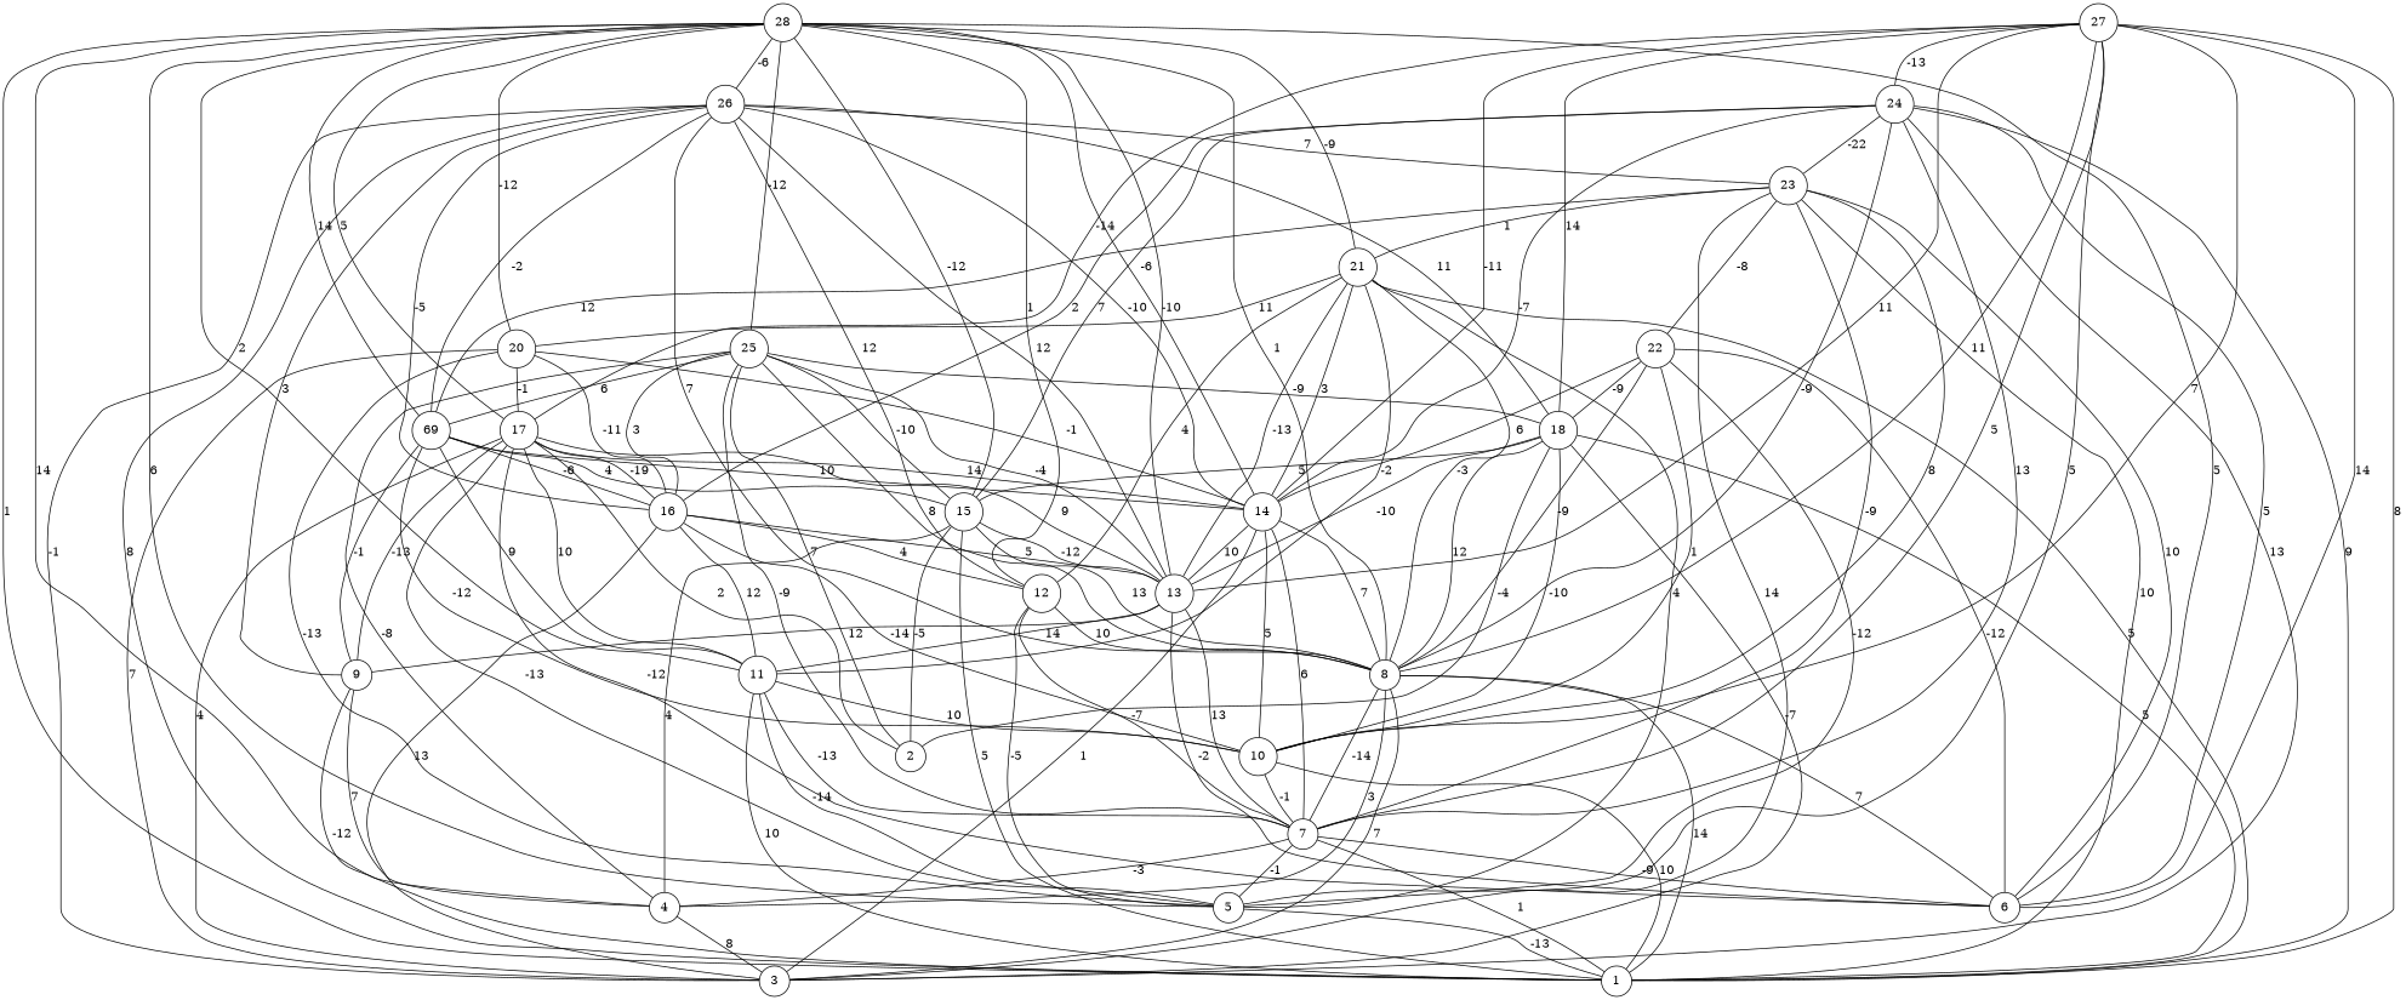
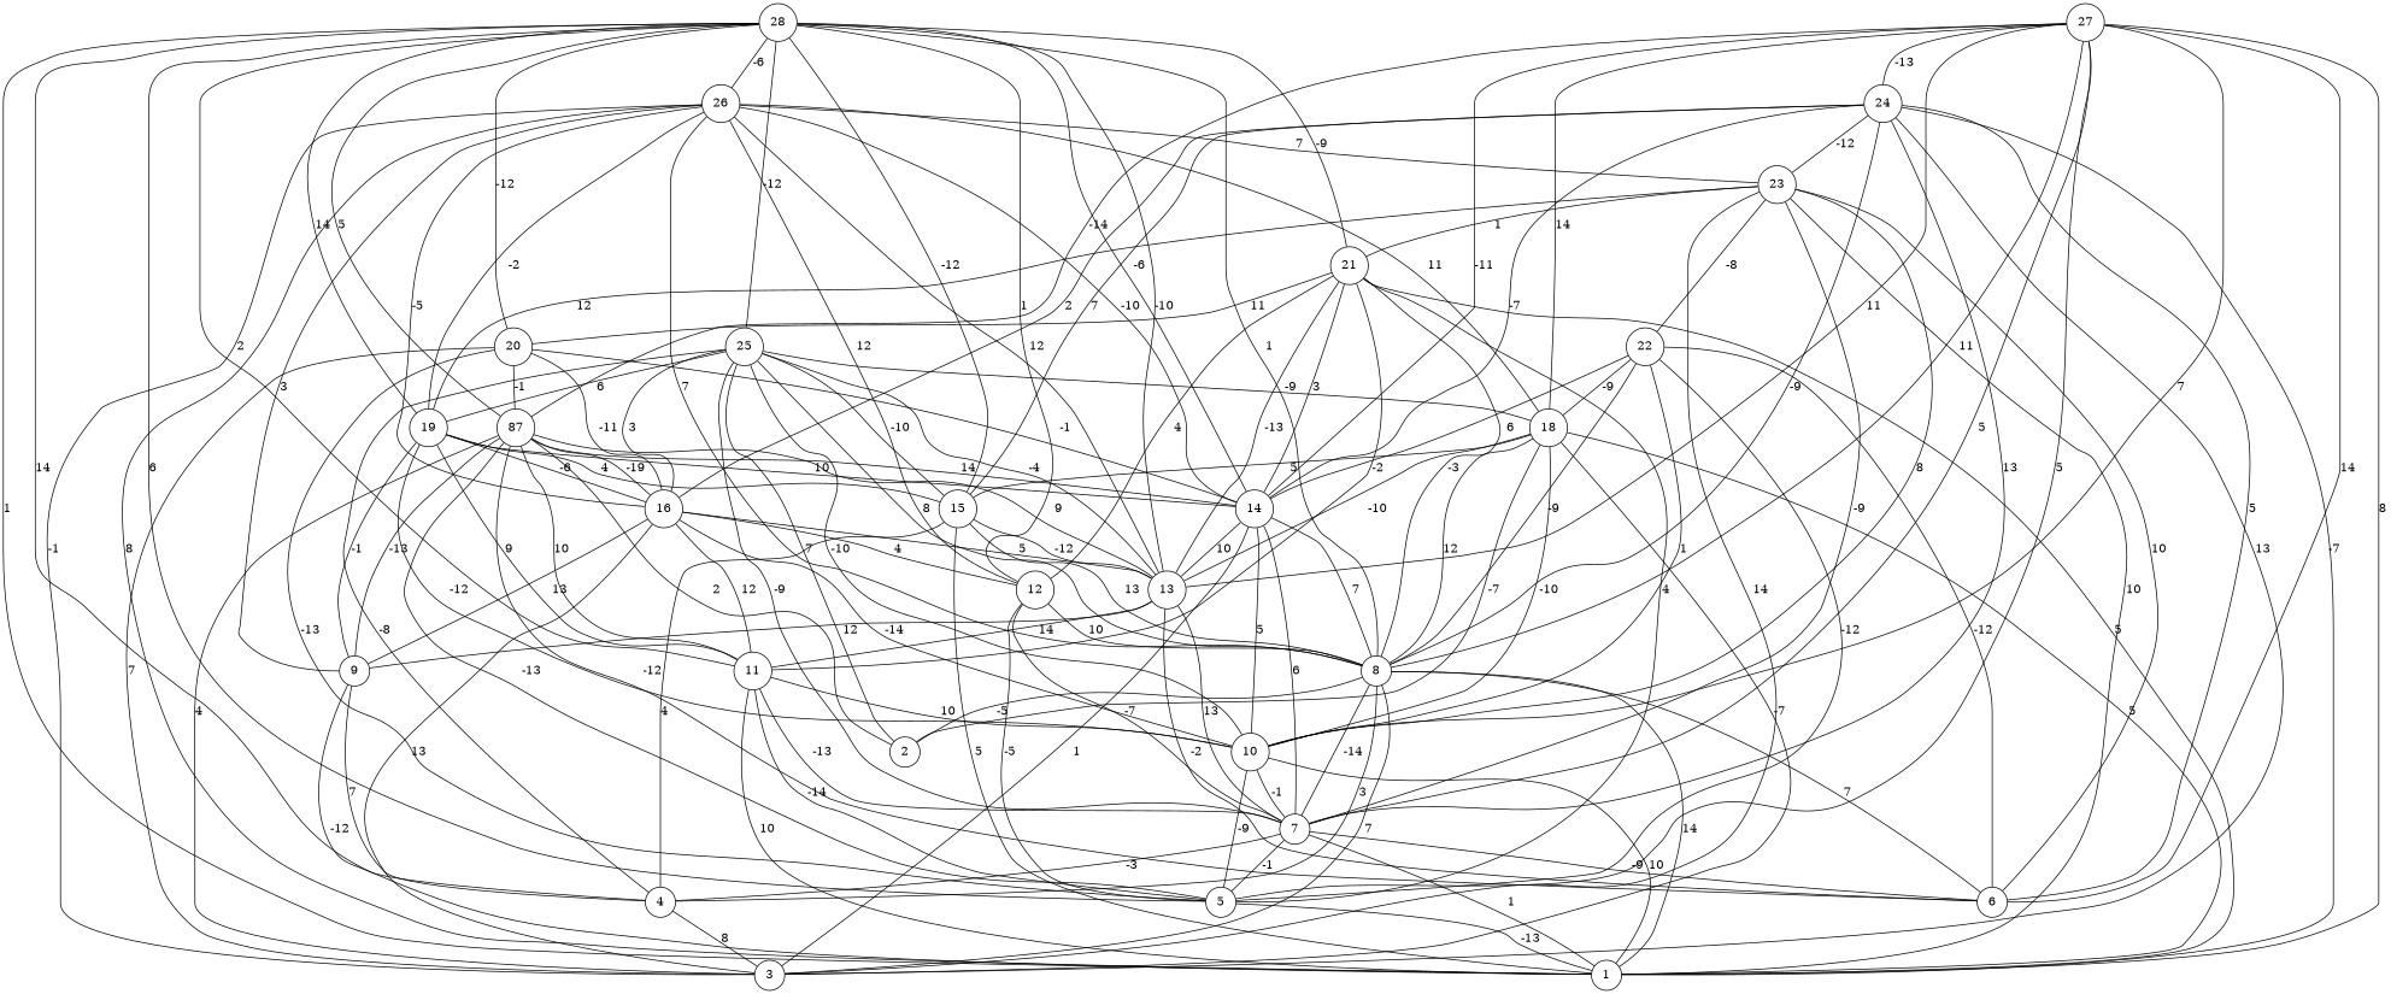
  graph {
    fontname="DejaVu Serif"
    node [fontname="DejaVu Serif" shape=circle]
    edge [fontname="DejaVu Serif"]
    28
    1
    4
    5
    6
    8
    11
    12
    13
    14
    15
-   17
-   19 [label=69]
+   17 [label=87]
+   19
    20
    21
    25
    26
    3
    7
    10
    9
    2
    16
    23
    22
    18
    27
    24
    28 -- 1 [label=1]
    28 -- 4 [label=14]
    28 -- 5 [label=6]
-   28 -- 6 [label=5]
    28 -- 8 [label=1]
    28 -- 11 [label=2]
    28 -- 12 [label=1]
    28 -- 13 [label=-10]
    28 -- 14 [label=-6]
    28 -- 15 [label=-12]
    28 -- 17 [label=5]
    28 -- 19 [label=14]
    28 -- 20 [label=-12]
    28 -- 21 [label=-9]
    28 -- 25 [label=-12]
    28 -- 26 [label=-6]
    4 -- 3 [label=8]
    5 -- 1 [label=-13]
    8 -- 1 [label=14]
    8 -- 4 [label=3]
    8 -- 6 [label=7]
    8 -- 3 [label=7]
    8 -- 7 [label=-14]
    11 -- 1 [label=10]
    11 -- 5 [label=-14]
    11 -- 7 [label=-13]
    11 -- 10 [label=10]
    12 -- 5 [label=-5]
    12 -- 8 [label=10]
    12 -- 7 [label=-7]
    13 -- 6 [label=-2]
    13 -- 11 [label=14]
    13 -- 7 [label=13]
    13 -- 9 [label=12]
    14 -- 8 [label=7]
    14 -- 13 [label=10]
    14 -- 3 [label=1]
    14 -- 7 [label=6]
    14 -- 10 [label=5]
    15 -- 1 [label=5]
    15 -- 4 [label=4]
    15 -- 8 [label=13]
    15 -- 13 [label=-12]
-   15 -- 2 [label=-5]
+   8 -- 2 [label=-5]
    17 -- 5 [label=-13]
    17 -- 6 [label=-12]
    17 -- 11 [label=10]
    17 -- 13 [label=9]
    17 -- 14 [label=14]
    17 -- 3 [label=4]
    17 -- 9 [label=-13]
    17 -- 2 [label=2]
    17 -- 16 [label=-19]
    19 -- 11 [label=9]
    19 -- 14 [label=10]
    19 -- 15 [label=4]
    19 -- 10 [label=-12]
    19 -- 9 [label=-1]
    19 -- 16 [label=-6]
    20 -- 5 [label=-13]
    20 -- 14 [label=-1]
    20 -- 17 [label=-1]
    20 -- 3 [label=7]
    20 -- 16 [label=-11]
    21 -- 1 [label=5]
    21 -- 5 [label=4]
    21 -- 8 [label=-3]
    21 -- 11 [label=-2]
    21 -- 12 [label=4]
    21 -- 13 [label=-13]
    21 -- 14 [label=3]
    21 -- 20 [label=11]
    25 -- 4 [label=-8]
    25 -- 8 [label=8]
    25 -- 13 [label=-4]
    25 -- 15 [label=-10]
    25 -- 19 [label=6]
    25 -- 7 [label=-9]
+   25 -- 10 [label=-10]
    25 -- 2 [label=7]
    25 -- 16 [label=3]
    25 -- 18 [label=-9]
    26 -- 1 [label=8]
    26 -- 8 [label=7]
    26 -- 12 [label=12]
    26 -- 13 [label=12]
    26 -- 14 [label=-10]
    26 -- 19 [label=-2]
    26 -- 3 [label=-1]
    26 -- 9 [label=3]
    26 -- 16 [label=-5]
    26 -- 23 [label=7]
    26 -- 18 [label=11]
    7 -- 1 [label=1]
    7 -- 4 [label=-3]
    7 -- 5 [label=-1]
    7 -- 6 [label=-9]
    10 -- 1 [label=10]
+   10 -- 5 [label=-9]
    10 -- 7 [label=-1]
    9 -- 1 [label=-12]
    9 -- 4 [label=7]
    16 -- 11 [label=12]
    16 -- 12 [label=4]
    16 -- 13 [label=5]
    16 -- 3 [label=13]
    16 -- 10 [label=-14]
+   16 -- 9 [label=13]
    23 -- 1 [label=10]
    23 -- 6 [label=10]
    23 -- 19 [label=12]
    23 -- 21 [label=1]
    23 -- 3 [label=14]
    23 -- 7 [label=-9]
    23 -- 10 [label=8]
    23 -- 22 [label=-8]
    22 -- 5 [label=-12]
    22 -- 6 [label=-12]
    22 -- 8 [label=-9]
    22 -- 14 [label=6]
    22 -- 10 [label=1]
    22 -- 18 [label=-9]
    18 -- 1 [label=5]
    18 -- 8 [label=12]
    18 -- 13 [label=-10]
    18 -- 15 [label=5]
    18 -- 3 [label=-7]
    18 -- 10 [label=-10]
-   18 -- 2 [label=-4]
+   18 -- 2 [label=-7]
    27 -- 1 [label=8]
    27 -- 5 [label=5]
    27 -- 6 [label=14]
    27 -- 8 [label=11]
    27 -- 13 [label=11]
    27 -- 14 [label=-11]
    27 -- 17 [label=-14]
    27 -- 7 [label=5]
    27 -- 10 [label=7]
    27 -- 18 [label=14]
    27 -- 24 [label=-13]
-   24 -- 1 [label=9]
+   24 -- 1 [label=-7]
    24 -- 6 [label=5]
    24 -- 8 [label=-9]
    24 -- 14 [label=-7]
    24 -- 15 [label=7]
    24 -- 3 [label=13]
    24 -- 7 [label=13]
    24 -- 16 [label=2]
-   24 -- 23 [label=-22]
+   24 -- 23 [label=-12]
  }
